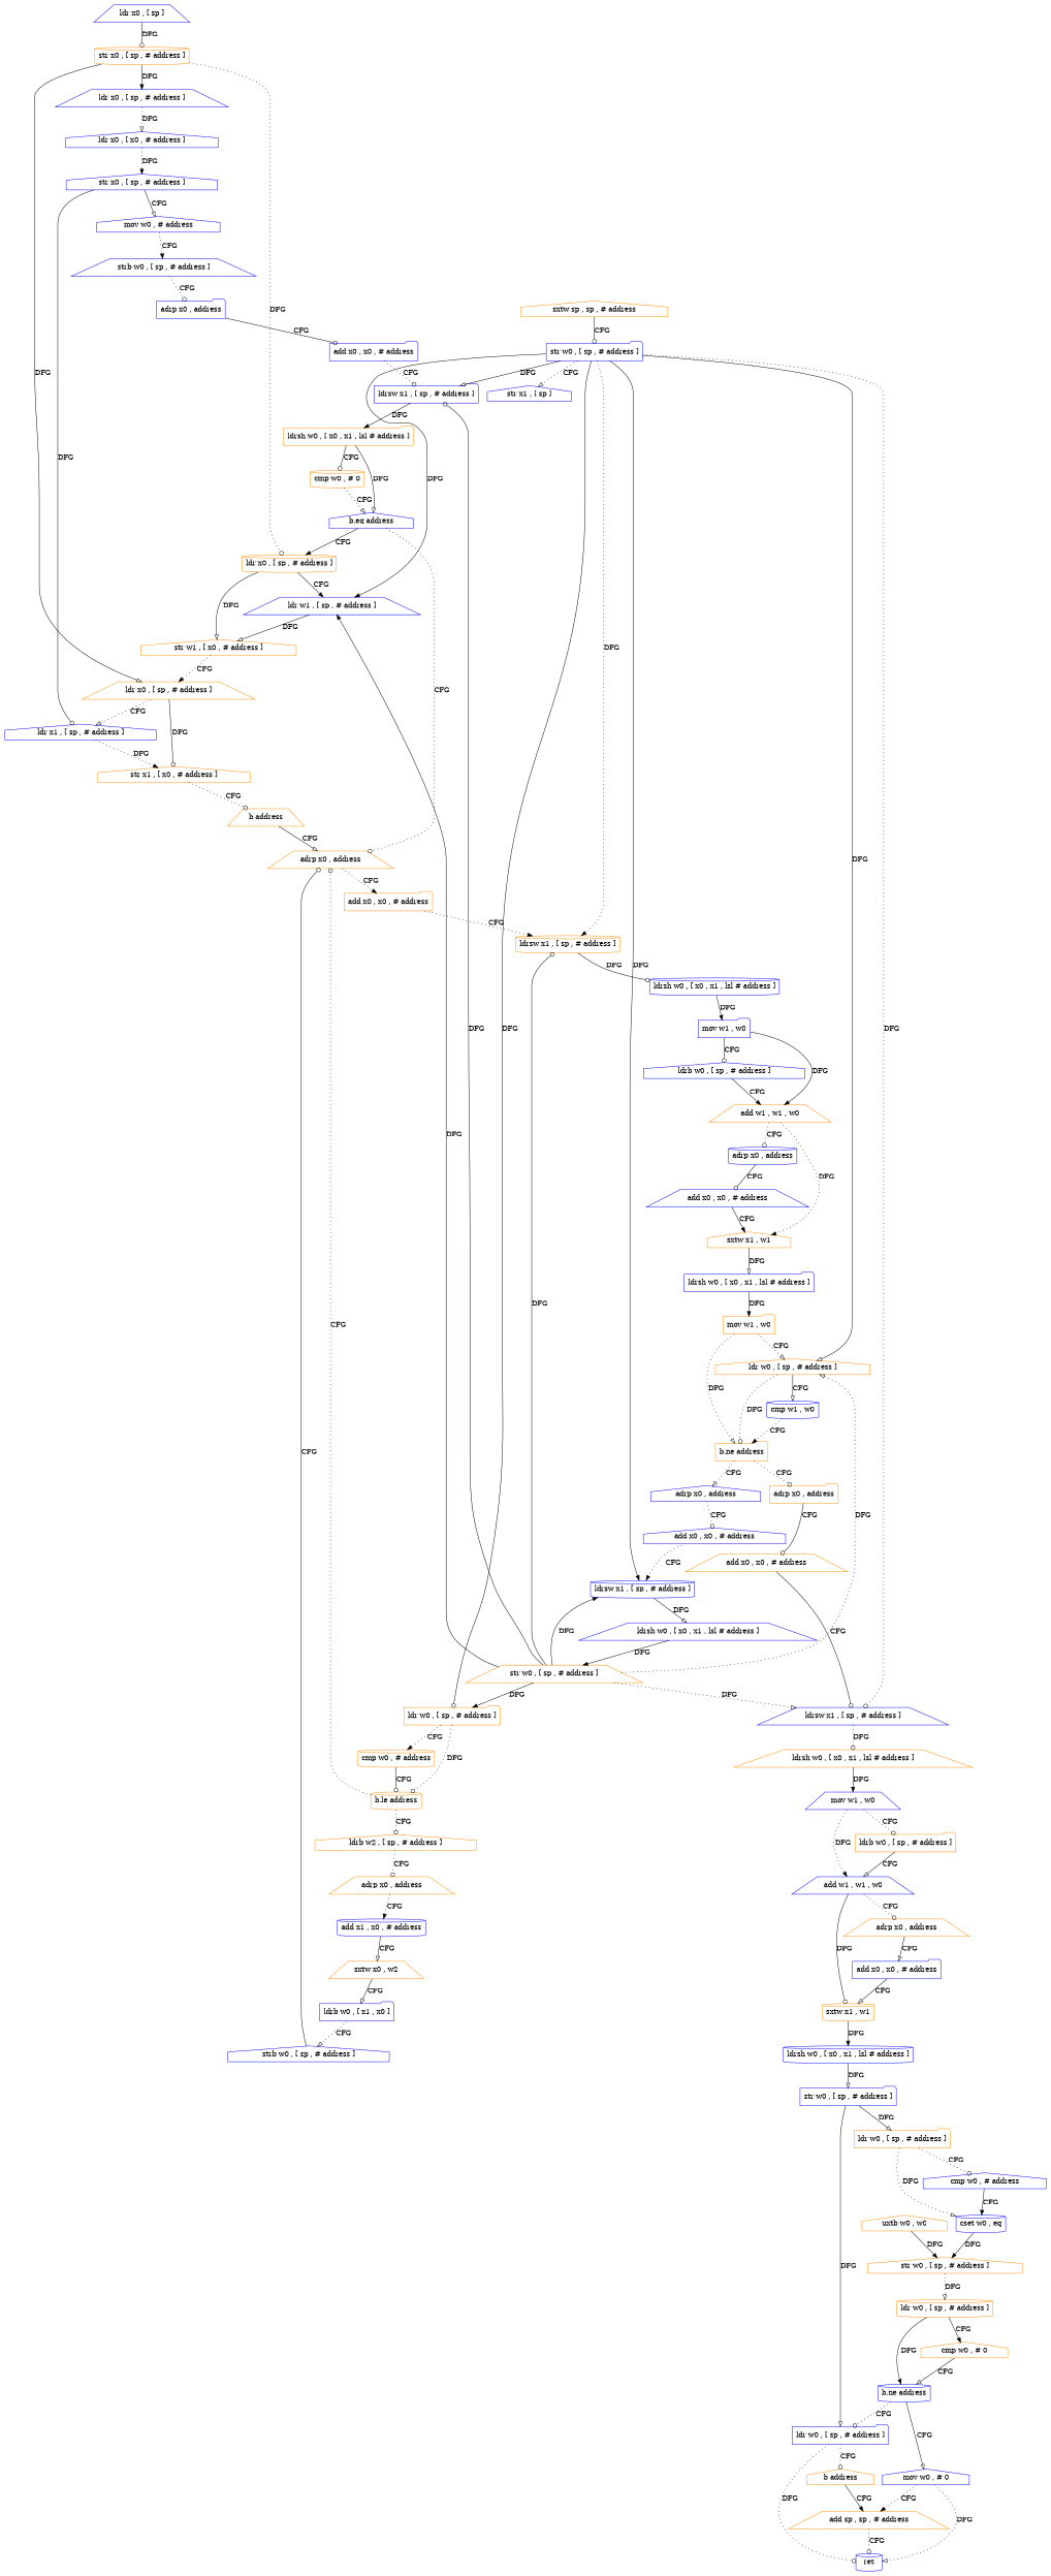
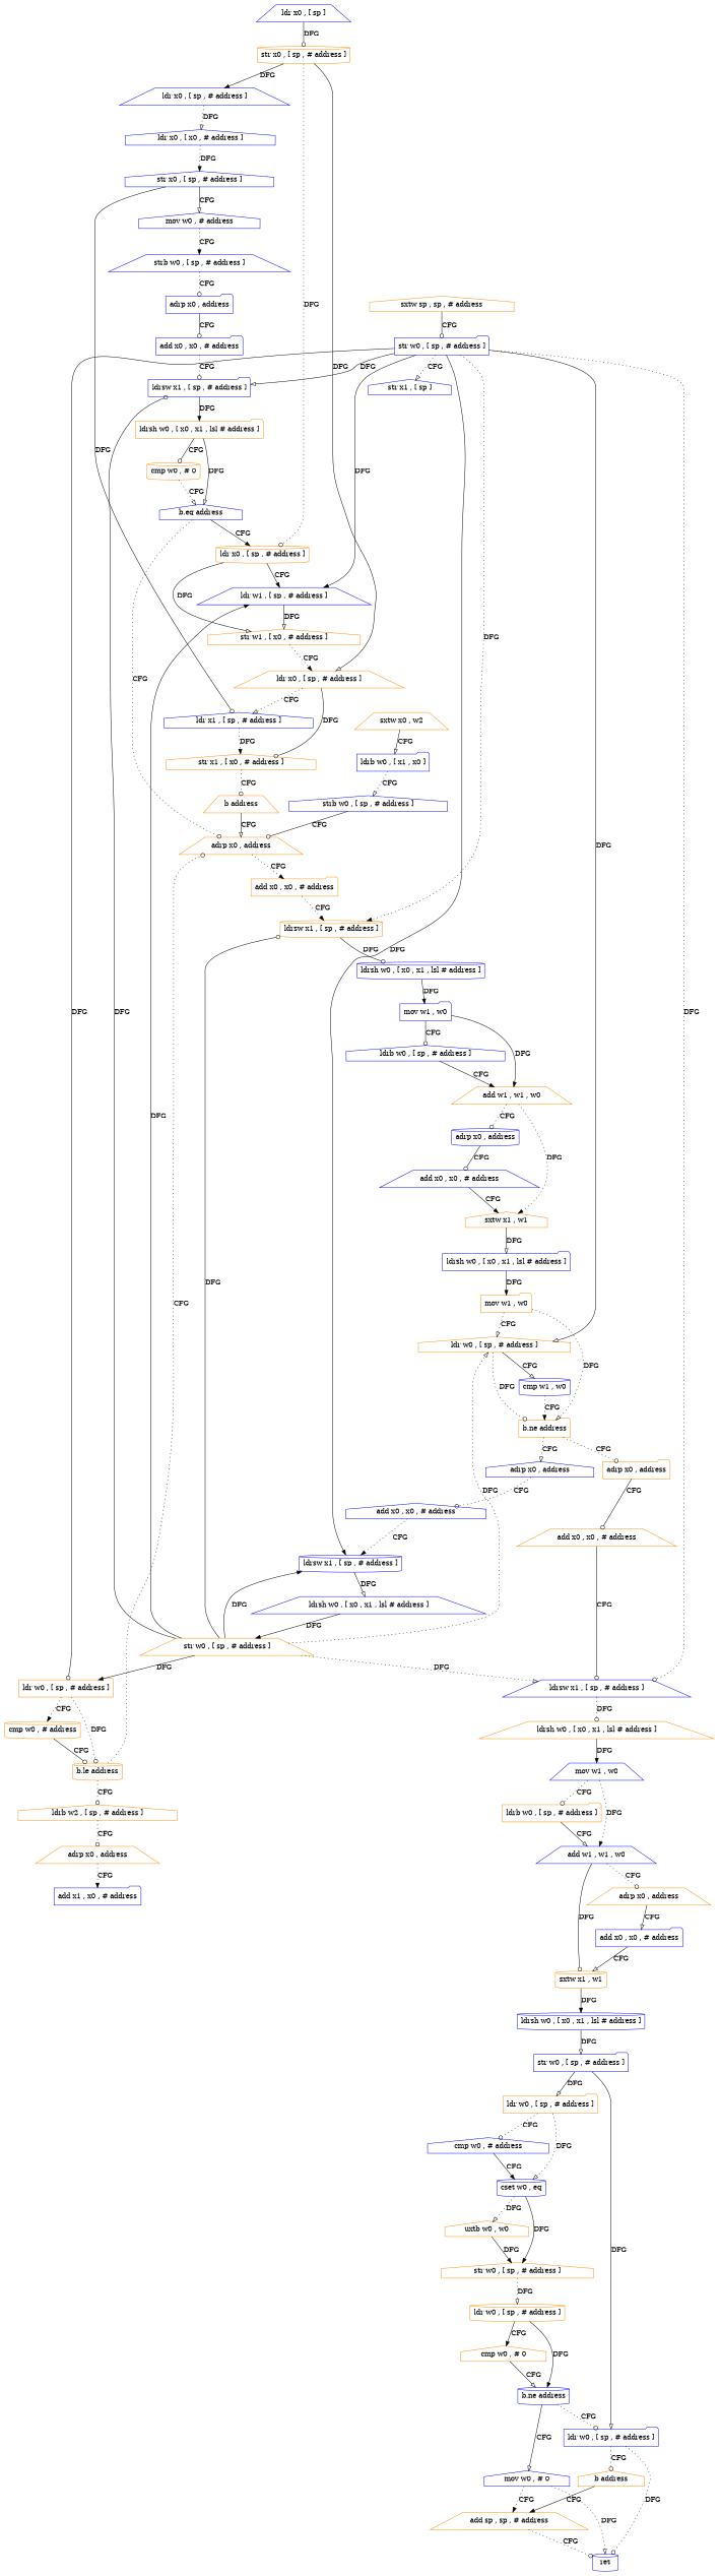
  digraph {
    node [color=blue shape=house]
    edge [arrowhead=odot style=solid]
    n1 [color=darkorange label="sxtw sp , sp , # address"]
    n2 [label="str w0 , [ sp , # address ]" shape=folder]
    n3 [label="str x1 , [ sp ]"]
    n4 [label="ldrsw x1 , [ sp , # address ]" shape=folder]
    n5 [color=darkorange label="ldrsw x1 , [ sp , # address ]" shape=cylinder]
    n6 [color=darkorange label="ldr w0 , [ sp , # address ]"]
    n7 [label="ldr w1 , [ sp , # address ]" shape=trapezium]
    n8 [label="ldrsw x1 , [ sp , # address ]" shape=cylinder]
    n9 [color=darkorange label="ldr w0 , [ sp , # address ]" shape=folder]
    n10 [label="ldrsw x1 , [ sp , # address ]" shape=trapezium]
    n11 [color=darkorange label="ldrsh w0 , [ x0 , x1 , lsl # address ]" shape=folder]
    n12 [label="ldrsh w0 , [ x0 , x1 , lsl # address ]" shape=cylinder]
    n13 [color=darkorange label="b.ne address" shape=folder]
    n14 [label="cmp w1 , w0" shape=cylinder]
    n15 [color=darkorange label="str w1 , [ x0 , # address ]"]
    n16 [label="ldrsh w0 , [ x0 , x1 , lsl # address ]" shape=trapezium]
    n17 [color=darkorange label="cmp w0 , # address" shape=cylinder]
    n18 [color=darkorange label="b.le address" shape=cylinder]
    n19 [color=darkorange label="ldrsh w0 , [ x0 , x1 , lsl # address ]" shape=trapezium]
    n20 [label="ldr x0 , [ sp ]" shape=trapezium]
    n21 [color=darkorange label="str x0 , [ sp , # address ]" shape=cylinder]
    n22 [label="ldr x0 , [ sp , # address ]" shape=trapezium]
    n23 [color=darkorange label="ldr x0 , [ sp , # address ]" shape=cylinder]
    n24 [color=darkorange label="ldr x0 , [ sp , # address ]" shape=trapezium]
    n25 [label="ldr x0 , [ x0 , # address ]"]
    n26 [label="ldr x1 , [ sp , # address ]"]
    n27 [color=darkorange label="str x1 , [ x0 , # address ]"]
    n28 [label="str x0 , [ sp , # address ]"]
    n29 [label="mov w0 , # address"]
    n30 [label="strb w0 , [ sp , # address ]" shape=trapezium]
    n31 [label="adrp x0 , address" shape=folder]
    n32 [label="add x0 , x0 , # address" shape=folder]
    n33 [color=darkorange label="cmp w0 , # 0" shape=cylinder]
    n34 [label="b.eq address"]
    n35 [color=darkorange label="adrp x0 , address" shape=trapezium]
    n36 [color=darkorange label="add x0 , x0 , # address" shape=folder]
    n37 [label="mov w1 , w0" shape=folder]
    n38 [label="ldrb w0 , [ sp , # address ]"]
    n39 [color=darkorange label="add w1 , w1 , w0" shape=trapezium]
    n40 [label="adrp x0 , address" shape=cylinder]
    n41 [color=darkorange label="sxtw x1 , w1"]
    n42 [label="add x0 , x0 , # address" shape=trapezium]
    n43 [label="ldrsh w0 , [ x0 , x1 , lsl # address ]" shape=folder]
    n44 [color=darkorange label="mov w1 , w0" shape=folder]
    n45 [label="adrp x0 , address"]
    n46 [color=darkorange label="adrp x0 , address" shape=folder]
    n47 [label="add x0 , x0 , # address"]
    n48 [color=darkorange label="add x0 , x0 , # address" shape=trapezium]
    n49 [color=darkorange label="b address" shape=trapezium]
    n50 [color=darkorange label="str w0 , [ sp , # address ]" shape=trapezium]
    n51 [color=darkorange label="ldrb w2 , [ sp , # address ]"]
    n52 [color=darkorange label="adrp x0 , address" shape=trapezium]
-   n53 [label="add x1 , x0 , # address" shape=cylinder]
+   n53 [label="add x1 , x0 , # address" shape=folder]
    n54 [label="mov w1 , w0" shape=trapezium]
    n55 [color=darkorange label="ldrb w0 , [ sp , # address ]" shape=folder]
    n56 [label="add w1 , w1 , w0" shape=trapezium]
    n57 [color=darkorange label="adrp x0 , address" shape=trapezium]
    n58 [color=darkorange label="sxtw x1 , w1" shape=cylinder]
    n59 [label="add x0 , x0 , # address" shape=folder]
    n60 [label="ldrsh w0 , [ x0 , x1 , lsl # address ]" shape=cylinder]
    n61 [label="str w0 , [ sp , # address ]" shape=folder]
    n62 [color=darkorange label="ldr w0 , [ sp , # address ]" shape=folder]
    n63 [label="ldr w0 , [ sp , # address ]" shape=folder]
    n64 [label="cmp w0 , # address"]
    n65 [label="cset w0 , eq" shape=cylinder]
    n66 [label=ret shape=cylinder]
    n67 [color=darkorange label="b address"]
    n68 [color=darkorange label="uxtb w0 , w0"]
    n69 [color=darkorange label="str w0 , [ sp , # address ]"]
    n70 [color=darkorange label="ldr w0 , [ sp , # address ]" shape=cylinder]
    n71 [color=darkorange label="cmp w0 , # 0"]
    n72 [label="b.ne address" shape=cylinder]
    n73 [label="mov w0 , # 0"]
    n74 [color=darkorange label="add sp , sp , # address" shape=trapezium]
    n75 [color=darkorange label="sxtw x0 , w2" shape=trapezium]
    n76 [label="ldrb w0 , [ x1 , x0 ]" shape=folder]
    n77 [label="strb w0 , [ sp , # address ]"]
    n1 -> n2 [label=CFG]
    n2 -> n3 [arrowhead=onormal label=CFG style=dotted]
    n2 -> n4 [arrowhead=onormal label=DFG]
    n2 -> n5 [arrowhead=normal label=DFG style=dotted]
    n2 -> n6 [arrowhead=onormal label=DFG]
    n2 -> n7 [arrowhead=normal label=DFG]
    n2 -> n8 [arrowhead=normal label=DFG]
    n2 -> n9 [label=DFG]
    n2 -> n10 [label=DFG style=dotted]
    n4 -> n11 [arrowhead=normal label=DFG]
    n5 -> n12 [label=DFG]
    n6 -> n13 [label=DFG style=dotted]
    n6 -> n14 [arrowhead=onormal label=CFG]
    n7 -> n15 [arrowhead=onormal label=DFG]
    n8 -> n16 [arrowhead=onormal label=DFG]
    n9 -> n17 [arrowhead=normal label=CFG style=dotted]
    n9 -> n18 [label=DFG style=dotted]
    n10 -> n19 [label=DFG style=dotted]
    n11 -> n33 [label=CFG]
    n11 -> n34 [arrowhead=onormal label=DFG]
    n12 -> n37 [arrowhead=normal label=DFG]
    n13 -> n45 [arrowhead=onormal label=CFG style=dotted]
    n13 -> n46 [label=CFG style=dotted]
    n14 -> n13 [arrowhead=normal label=CFG style=dotted]
    n15 -> n24 [arrowhead=normal label=CFG style=dotted]
    n16 -> n50 [arrowhead=normal label=DFG]
    n17 -> n18 [label=CFG]
    n18 -> n35 [label=CFG style=dotted]
    n18 -> n51 [label=CFG style=dotted]
    n19 -> n54 [arrowhead=normal label=DFG]
    n20 -> n21 [label=DFG]
    n21 -> n22 [arrowhead=normal label=DFG]
    n21 -> n23 [label=DFG style=dotted]
    n21 -> n24 [arrowhead=onormal label=DFG]
    n22 -> n25 [arrowhead=onormal label=DFG style=dotted]
    n23 -> n7 [arrowhead=normal label=CFG]
    n23 -> n15 [arrowhead=onormal label=DFG]
    n24 -> n26 [arrowhead=onormal label=CFG style=dotted]
    n24 -> n27 [label=DFG]
    n25 -> n28 [arrowhead=normal label=DFG style=dotted]
    n26 -> n27 [arrowhead=normal label=DFG style=dotted]
    n27 -> n49 [label=CFG style=dotted]
    n28 -> n26 [label=DFG]
    n28 -> n29 [arrowhead=onormal label=CFG]
    n29 -> n30 [arrowhead=normal label=CFG style=dotted]
    n30 -> n31 [label=CFG style=dotted]
    n31 -> n32 [label=CFG]
    n32 -> n4 [label=CFG style=dotted]
    n33 -> n34 [arrowhead=onormal label=CFG style=dotted]
    n34 -> n23 [arrowhead=normal label=CFG]
    n34 -> n35 [label=CFG style=dotted]
    n35 -> n36 [arrowhead=normal label=CFG style=dotted]
    n36 -> n5 [arrowhead=normal label=CFG style=dotted]
    n37 -> n38 [label=CFG]
    n37 -> n39 [arrowhead=normal label=DFG]
    n38 -> n39 [arrowhead=normal label=CFG]
    n39 -> n40 [label=CFG style=dotted]
    n39 -> n41 [arrowhead=normal label=DFG style=dotted]
    n40 -> n42 [label=CFG]
    n41 -> n43 [arrowhead=onormal label=DFG]
    n42 -> n41 [arrowhead=normal label=CFG]
    n43 -> n44 [arrowhead=normal label=DFG]
    n44 -> n6 [arrowhead=onormal label=CFG style=dotted]
    n44 -> n13 [arrowhead=onormal label=DFG style=dotted]
    n45 -> n47 [label=CFG style=dotted]
    n46 -> n48 [label=CFG]
    n47 -> n8 [arrowhead=normal label=CFG style=dotted]
    n48 -> n10 [label=CFG]
    n49 -> n35 [arrowhead=onormal label=CFG]
    n50 -> n4 [label=DFG]
    n50 -> n5 [label=DFG]
    n50 -> n6 [arrowhead=onormal label=DFG style=dotted]
    n50 -> n7 [arrowhead=normal label=DFG]
    n50 -> n8 [arrowhead=normal label=DFG]
    n50 -> n9 [arrowhead=normal label=DFG]
    n50 -> n10 [arrowhead=onormal label=DFG style=dotted]
    n51 -> n52 [label=CFG style=dotted]
    n52 -> n53 [arrowhead=normal label=CFG style=dotted]
-   n53 -> n75 [arrowhead=onormal label=CFG]
    n54 -> n55 [label=CFG style=dotted]
    n54 -> n56 [arrowhead=normal label=DFG style=dotted]
    n55 -> n56 [arrowhead=onormal label=CFG]
    n56 -> n57 [label=CFG style=dotted]
    n56 -> n58 [label=DFG]
    n57 -> n59 [arrowhead=onormal label=CFG]
    n58 -> n60 [arrowhead=normal label=DFG]
    n59 -> n58 [arrowhead=onormal label=CFG]
    n60 -> n61 [arrowhead=onormal label=DFG]
    n61 -> n62 [arrowhead=onormal label=DFG]
    n61 -> n63 [arrowhead=onormal label=DFG]
    n62 -> n64 [label=CFG style=dotted]
    n62 -> n65 [arrowhead=onormal label=DFG style=dotted]
    n63 -> n66 [label=DFG style=dotted]
    n63 -> n67 [label=CFG style=dotted]
    n64 -> n65 [arrowhead=normal label=CFG]
+   n65 -> n68 [arrowhead=onormal label=DFG style=dotted]
    n65 -> n69 [arrowhead=normal label=DFG]
    n67 -> n74 [arrowhead=normal label=CFG]
    n68 -> n69 [arrowhead=normal label=DFG]
    n69 -> n70 [arrowhead=onormal label=DFG style=dotted]
    n70 -> n71 [arrowhead=normal label=CFG]
    n70 -> n72 [arrowhead=normal label=DFG]
    n71 -> n72 [arrowhead=onormal label=CFG]
    n72 -> n63 [label=CFG style=dotted]
    n72 -> n73 [arrowhead=onormal label=CFG]
    n73 -> n66 [arrowhead=onormal label=DFG style=dotted]
    n73 -> n74 [arrowhead=normal label=CFG style=dotted]
    n74 -> n66 [label=CFG style=dotted]
    n75 -> n76 [arrowhead=onormal label=CFG]
    n76 -> n77 [arrowhead=onormal label=CFG style=dotted]
    n77 -> n35 [label=CFG]
  }
